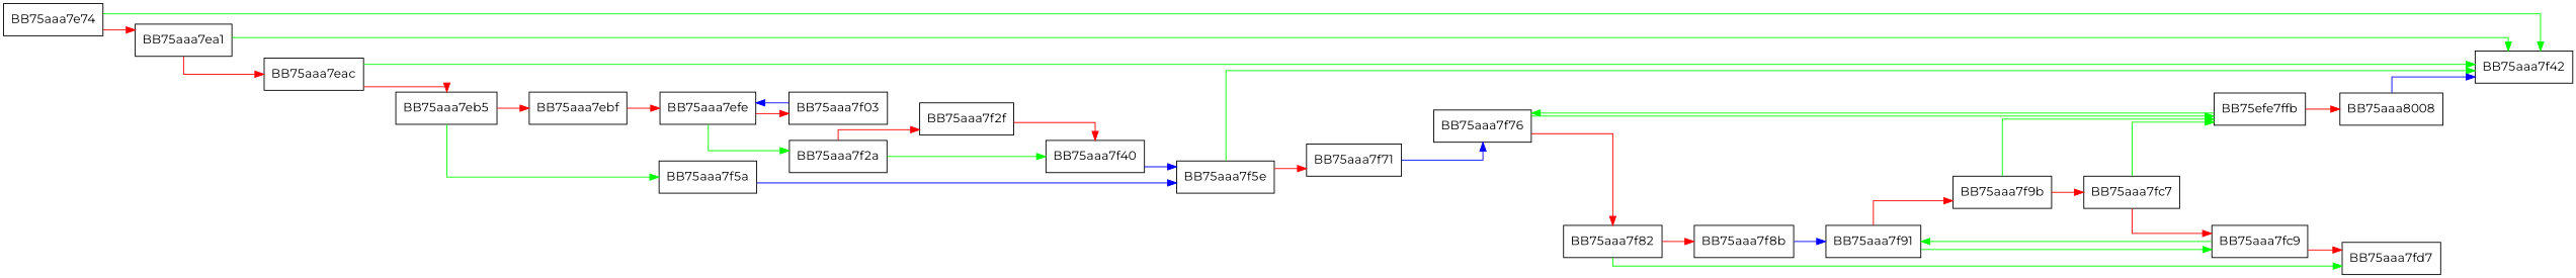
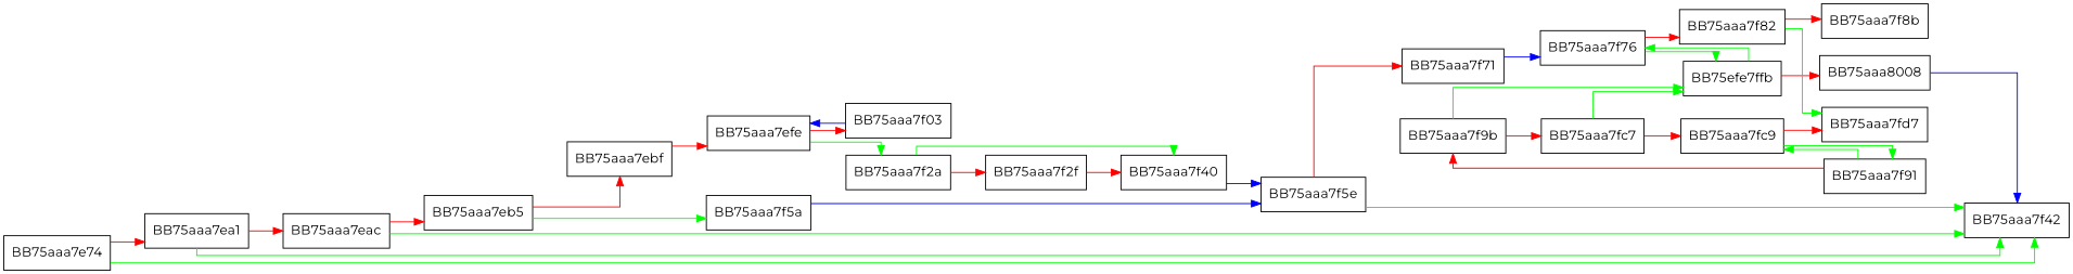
  digraph {
    fontname=Montserrat
    rankdir=LR
    splines=ortho
    node [fontname=Montserrat shape=box]
    edge [color=red fontname=Montserrat]
    BB75aaa7e74
    BB75aaa7f42
    BB75aaa7ea1
    BB75aaa7eac
    BB75aaa7eb5
    BB75aaa7f5a
    BB75aaa7ebf
    BB75aaa7f5e
    BB75aaa7efe
    BB75aaa7f71
    BB75aaa7f2a
    BB75aaa7f03
    BB75aaa7f40
    BB75aaa7f2f
    BB75aaa7f76
    n16 [label=BB75efe7ffb]
    BB75aaa7f82
    BB75aaa8008
    BB75aaa7fd7
    BB75aaa7f8b
    BB75aaa7f91
    BB75aaa7fc9
    BB75aaa7f9b
    BB75aaa7fc7
    BB75aaa7e74 -> BB75aaa7f42 [color=green]
    BB75aaa7e74 -> BB75aaa7ea1
    BB75aaa7ea1 -> BB75aaa7f42 [color=green]
    BB75aaa7ea1 -> BB75aaa7eac
    BB75aaa7eac -> BB75aaa7f42 [color=green]
    BB75aaa7eac -> BB75aaa7eb5
    BB75aaa7eb5 -> BB75aaa7f5a [color=green]
    BB75aaa7eb5 -> BB75aaa7ebf
    BB75aaa7f5a -> BB75aaa7f5e [color=blue]
    BB75aaa7ebf -> BB75aaa7efe
    BB75aaa7f5e -> BB75aaa7f42 [color=green]
    BB75aaa7f5e -> BB75aaa7f71
    BB75aaa7efe -> BB75aaa7f2a [color=green]
    BB75aaa7efe -> BB75aaa7f03
    BB75aaa7f71 -> BB75aaa7f76 [color=blue]
    BB75aaa7f2a -> BB75aaa7f40 [color=green]
    BB75aaa7f2a -> BB75aaa7f2f
    BB75aaa7f03 -> BB75aaa7efe [color=blue]
    BB75aaa7f40 -> BB75aaa7f5e [color=blue]
    BB75aaa7f2f -> BB75aaa7f40
    BB75aaa7f76 -> n16 [color=green]
    BB75aaa7f76 -> BB75aaa7f82
    n16 -> BB75aaa7f76 [color=green]
    n16 -> BB75aaa8008
    BB75aaa7f82 -> BB75aaa7fd7 [color=green]
    BB75aaa7f82 -> BB75aaa7f8b
    BB75aaa8008 -> BB75aaa7f42 [color=blue]
-   BB75aaa7f8b -> BB75aaa7f91 [color=blue]
    BB75aaa7f91 -> BB75aaa7fc9 [color=green]
    BB75aaa7f91 -> BB75aaa7f9b
    BB75aaa7fc9 -> BB75aaa7fd7
    BB75aaa7fc9 -> BB75aaa7f91 [color=green]
    BB75aaa7f9b -> n16 [color=green]
    BB75aaa7f9b -> BB75aaa7fc7
    BB75aaa7fc7 -> n16 [color=green]
    BB75aaa7fc7 -> BB75aaa7fc9
  }
